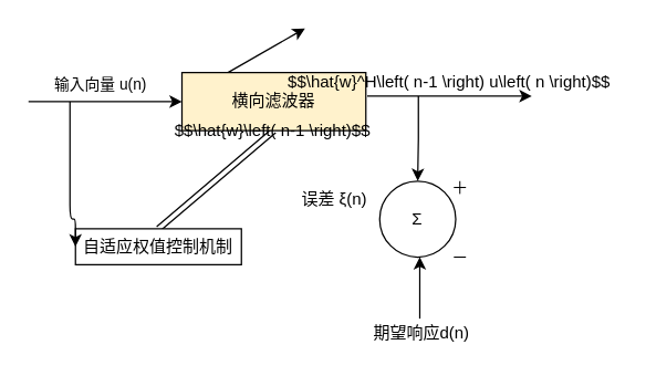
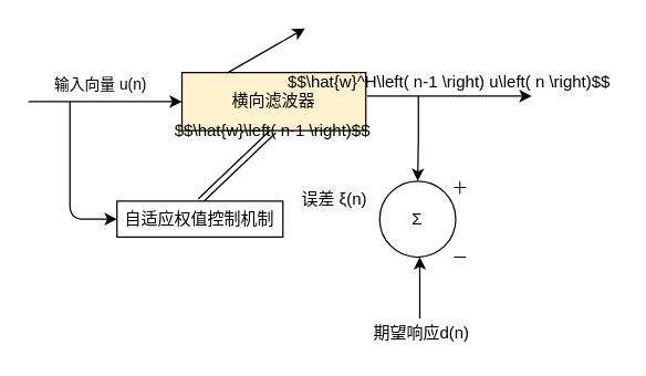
  <mxCell id="0" />
  <mxCell id="1" parent="0" />
  <mxCell id="2" style="rounded=0;orthogonalLoop=1;jettySize=auto;html=1;exitX=0.25;exitY=0;exitDx=0;exitDy=0;" parent="1" source="4" edge="1"><mxGeometry relative="1" as="geometry"><mxPoint x="220" y="20" as="targetPoint" /></mxGeometry></mxCell>
  <mxCell id="3" style="rounded=0;orthogonalLoop=1;jettySize=auto;html=1;exitX=0.5;exitY=1;exitDx=0;exitDy=0;entryX=0.5;entryY=0;entryDx=0;entryDy=0;shape=link;" parent="1" source="4" target="7" edge="1"><mxGeometry relative="1" as="geometry" /></mxCell>
  <mxCell id="4" value="横向滤波器" style="rounded=0;whiteSpace=wrap;html=1;fillColor=#fff2cc;" parent="1" vertex="1"><mxGeometry x="131" y="52" width="133" height="42" as="geometry" /></mxCell>
  <mxCell id="5" value="" style="endArrow=classic;html=1;entryX=0;entryY=0.5;entryDx=0;entryDy=0;" parent="1" target="4" edge="1"><mxGeometry width="50" height="50" relative="1" as="geometry"><mxPoint x="20" y="73" as="sourcePoint" /><mxPoint x="64" y="51" as="targetPoint" /></mxGeometry></mxCell>
  <mxCell id="6" value="输入向量 u(n)" style="edgeLabel;html=1;align=center;verticalAlign=middle;resizable=0;points=[];" parent="5" vertex="1" connectable="0"><mxGeometry x="-0.179" relative="1" as="geometry"><mxPoint x="5" y="-12.79" as="offset" /></mxGeometry></mxCell>
- <mxCell id="7" value="自适应权值控制机制" style="rounded=0;whiteSpace=wrap;html=1;" parent="1" vertex="1"><mxGeometry x="54" y="165" width="120" height="26" as="geometry" /></mxCell>
+ <mxCell id="7" value="自适应权值控制机制" style="rounded=0;whiteSpace=wrap;html=1;" parent="1" vertex="1"><mxGeometry x="84" y="145" width="120" height="26" as="geometry" /></mxCell>
  <mxCell id="8" value="" style="endArrow=classic;html=1;entryX=0;entryY=0.5;entryDx=0;entryDy=0;edgeStyle=orthogonalEdgeStyle;" parent="1" target="7" edge="1"><mxGeometry width="50" height="50" relative="1" as="geometry"><mxPoint x="50" y="73" as="sourcePoint" /><mxPoint x="15" y="136" as="targetPoint" /><Array as="points"><mxPoint x="50" y="158" /></Array></mxGeometry></mxCell>
  <mxCell id="9" value="" style="endArrow=classic;html=1;" parent="1" edge="1"><mxGeometry width="50" height="50" relative="1" as="geometry"><mxPoint x="265" y="69" as="sourcePoint" /><mxPoint x="384" y="69" as="targetPoint" /></mxGeometry></mxCell>
  <mxCell id="10" value="" style="edgeStyle=orthogonalEdgeStyle;rounded=0;orthogonalLoop=1;jettySize=auto;html=1;" parent="1" target="11" edge="1"><mxGeometry relative="1" as="geometry"><Array as="points"><mxPoint x="302" y="100" /></Array><mxPoint x="302" y="69" as="sourcePoint" /></mxGeometry></mxCell>
  <mxCell id="11" value="Σ" style="ellipse;whiteSpace=wrap;html=1;aspect=fixed;" parent="1" vertex="1"><mxGeometry x="274" y="130.5" width="55" height="55" as="geometry" /></mxCell>
  <mxCell id="12" value="" style="endArrow=classic;html=1;" parent="1" edge="1"><mxGeometry width="50" height="50" relative="1" as="geometry"><mxPoint x="303" y="230" as="sourcePoint" /><mxPoint x="303" y="185.5" as="targetPoint" /></mxGeometry></mxCell>
  <mxCell id="13" value="期望响应d(n)&lt;br&gt;" style="text;html=1;align=center;verticalAlign=middle;resizable=0;points=[];autosize=1;" parent="1" vertex="1"><mxGeometry x="264" y="232" width="79" height="18" as="geometry" /></mxCell>
  <mxCell id="14" value="误差 ξ(n)" style="text;html=1;align=center;verticalAlign=middle;resizable=0;points=[];autosize=1;" parent="1" vertex="1"><mxGeometry x="212" y="135" width="57" height="18" as="geometry" /></mxCell>
  <mxCell id="15" value="＋" style="text;html=1;align=center;verticalAlign=middle;resizable=0;points=[];autosize=1;" parent="1" vertex="1"><mxGeometry x="321" y="127" width="22" height="18" as="geometry" /></mxCell>
  <mxCell id="16" value="－" style="text;html=1;align=center;verticalAlign=middle;resizable=0;points=[];autosize=1;" parent="1" vertex="1"><mxGeometry x="321" y="177" width="22" height="18" as="geometry" /></mxCell>
  <mxCell id="17" value="&lt;span&gt;$$\hat{w}\left( n-1 \right)$$&amp;nbsp;&lt;/span&gt;" style="text;html=1;align=center;verticalAlign=middle;resizable=0;points=[];autosize=1;strokeColor=none;" vertex="1" parent="1"><mxGeometry x="120" y="85" width="155" height="18" as="geometry" /></mxCell>
  <mxCell id="18" value="$$\hat{w}^H\left( n-1 \right) u\left( n \right)$$" style="text;html=1;align=center;verticalAlign=middle;resizable=0;points=[];autosize=1;strokeColor=none;rotation=0;" vertex="1" parent="1"><mxGeometry x="202" y="50" width="243" height="18" as="geometry" /></mxCell>
